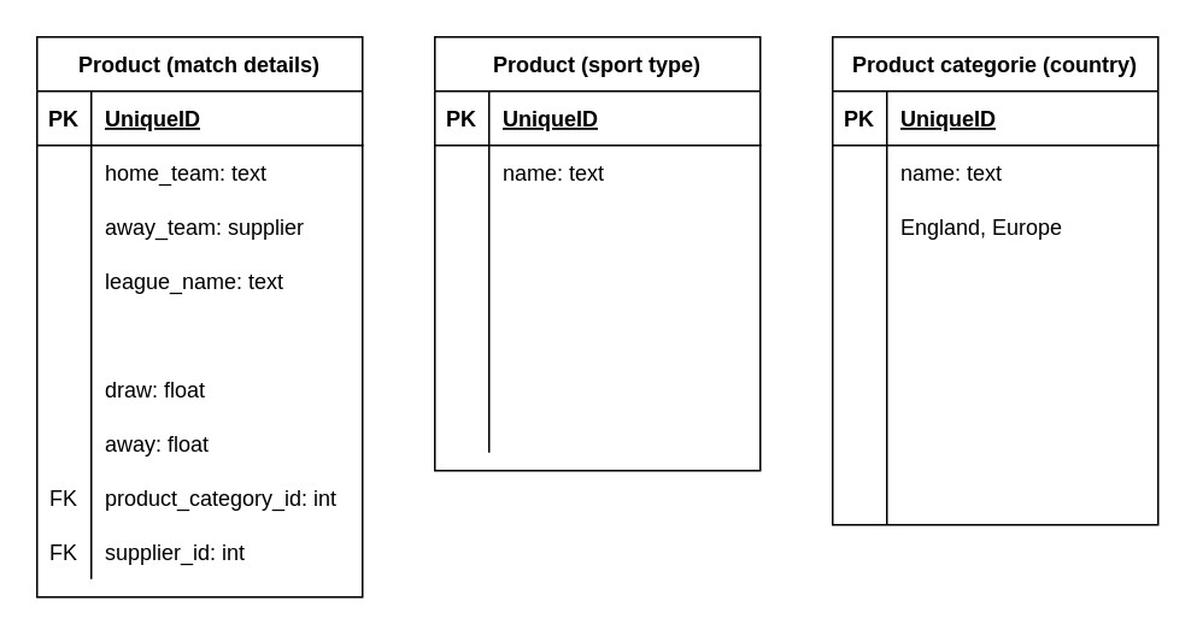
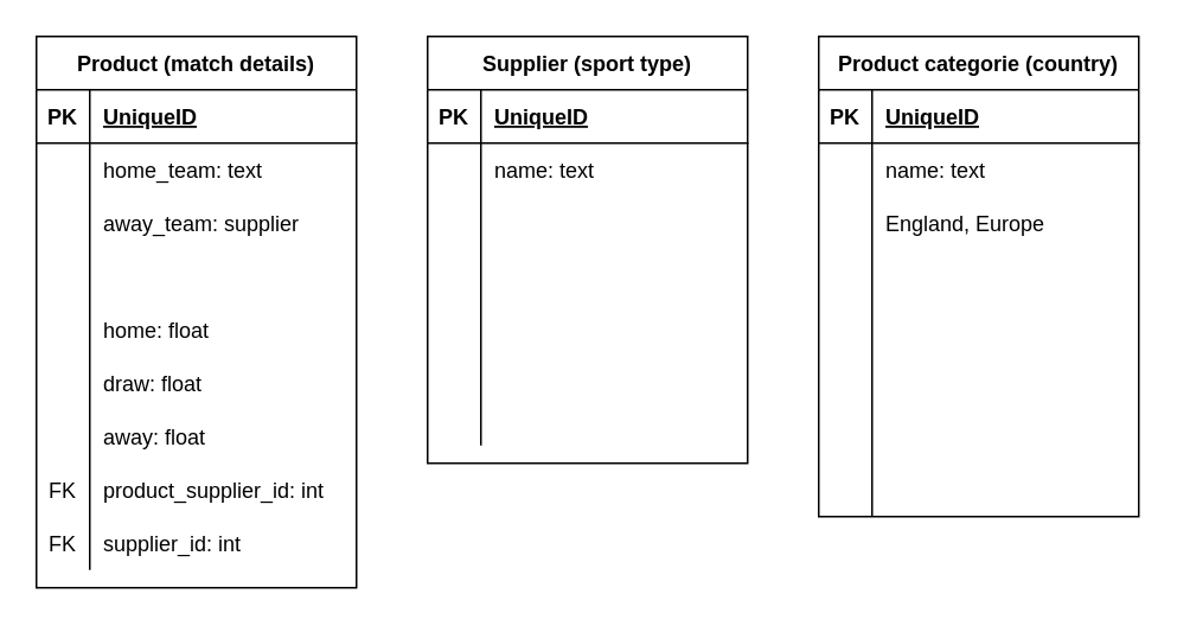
  <mxCell id="0" />
  <mxCell id="1" parent="0" />
  <mxCell id="2" value="Product (match details)" style="shape=table;startSize=30;container=1;collapsible=1;childLayout=tableLayout;fixedRows=1;rowLines=0;fontStyle=1;align=center;resizeLast=1;" vertex="1" parent="1"><mxGeometry x="20" y="20" width="180" height="310" as="geometry" /></mxCell>
  <mxCell id="3" value="" style="shape=partialRectangle;collapsible=0;dropTarget=0;pointerEvents=0;fillColor=none;top=0;left=0;bottom=1;right=0;points=[[0,0.5],[1,0.5]];portConstraint=eastwest;" vertex="1" parent="2"><mxGeometry y="30" width="180" height="30" as="geometry" /></mxCell>
  <mxCell id="4" value="PK" style="shape=partialRectangle;connectable=0;fillColor=none;top=0;left=0;bottom=0;right=0;fontStyle=1;overflow=hidden;" vertex="1" parent="3"><mxGeometry width="30" height="30" as="geometry" /></mxCell>
  <mxCell id="5" value="UniqueID" style="shape=partialRectangle;connectable=0;fillColor=none;top=0;left=0;bottom=0;right=0;align=left;spacingLeft=6;fontStyle=5;overflow=hidden;" vertex="1" parent="3"><mxGeometry x="30" width="150" height="30" as="geometry" /></mxCell>
  <mxCell id="6" value="" style="shape=partialRectangle;collapsible=0;dropTarget=0;pointerEvents=0;fillColor=none;top=0;left=0;bottom=0;right=0;points=[[0,0.5],[1,0.5]];portConstraint=eastwest;" vertex="1" parent="2"><mxGeometry y="60" width="180" height="30" as="geometry" /></mxCell>
  <mxCell id="7" value="" style="shape=partialRectangle;connectable=0;fillColor=none;top=0;left=0;bottom=0;right=0;editable=1;overflow=hidden;" vertex="1" parent="6"><mxGeometry width="30" height="30" as="geometry" /></mxCell>
  <mxCell id="8" value="home_team: text" style="shape=partialRectangle;connectable=0;fillColor=none;top=0;left=0;bottom=0;right=0;align=left;spacingLeft=6;overflow=hidden;" vertex="1" parent="6"><mxGeometry x="30" width="150" height="30" as="geometry" /></mxCell>
  <mxCell id="9" value="" style="shape=partialRectangle;collapsible=0;dropTarget=0;pointerEvents=0;fillColor=none;top=0;left=0;bottom=0;right=0;points=[[0,0.5],[1,0.5]];portConstraint=eastwest;" vertex="1" parent="2"><mxGeometry y="90" width="180" height="30" as="geometry" /></mxCell>
  <mxCell id="10" value="" style="shape=partialRectangle;connectable=0;fillColor=none;top=0;left=0;bottom=0;right=0;editable=1;overflow=hidden;" vertex="1" parent="9"><mxGeometry width="30" height="30" as="geometry" /></mxCell>
  <mxCell id="11" value="away_team: supplier" style="shape=partialRectangle;connectable=0;fillColor=none;top=0;left=0;bottom=0;right=0;align=left;spacingLeft=6;overflow=hidden;" vertex="1" parent="9"><mxGeometry x="30" width="150" height="30" as="geometry" /></mxCell>
  <mxCell id="12" value="" style="shape=partialRectangle;collapsible=0;dropTarget=0;pointerEvents=0;fillColor=none;top=0;left=0;bottom=0;right=0;points=[[0,0.5],[1,0.5]];portConstraint=eastwest;" vertex="1" parent="2"><mxGeometry y="120" width="180" height="30" as="geometry" /></mxCell>
  <mxCell id="13" value="" style="shape=partialRectangle;connectable=0;fillColor=none;top=0;left=0;bottom=0;right=0;editable=1;overflow=hidden;" vertex="1" parent="12"><mxGeometry width="30" height="30" as="geometry" /></mxCell>
- <mxCell id="14" value="league_name: text" style="shape=partialRectangle;connectable=0;fillColor=none;top=0;left=0;bottom=0;right=0;align=left;spacingLeft=6;overflow=hidden;" vertex="1" parent="12"><mxGeometry x="30" width="150" height="30" as="geometry" /></mxCell>
  <mxCell id="15" value="" style="shape=partialRectangle;collapsible=0;dropTarget=0;pointerEvents=0;fillColor=none;top=0;left=0;bottom=0;right=0;points=[[0,0.5],[1,0.5]];portConstraint=eastwest;" vertex="1" parent="2"><mxGeometry y="150" width="180" height="30" as="geometry" /></mxCell>
  <mxCell id="16" value="" style="shape=partialRectangle;connectable=0;fillColor=none;top=0;left=0;bottom=0;right=0;editable=1;overflow=hidden;" vertex="1" parent="15"><mxGeometry width="30" height="30" as="geometry" /></mxCell>
+ <mxCell id="17" value="home: float" style="shape=partialRectangle;connectable=0;fillColor=none;top=0;left=0;bottom=0;right=0;align=left;spacingLeft=6;overflow=hidden;" vertex="1" parent="15"><mxGeometry x="30" width="150" height="30" as="geometry" /></mxCell>
  <mxCell id="18" value="" style="shape=partialRectangle;collapsible=0;dropTarget=0;pointerEvents=0;fillColor=none;top=0;left=0;bottom=0;right=0;points=[[0,0.5],[1,0.5]];portConstraint=eastwest;" vertex="1" parent="2"><mxGeometry y="180" width="180" height="30" as="geometry" /></mxCell>
  <mxCell id="19" value="" style="shape=partialRectangle;connectable=0;fillColor=none;top=0;left=0;bottom=0;right=0;editable=1;overflow=hidden;" vertex="1" parent="18"><mxGeometry width="30" height="30" as="geometry" /></mxCell>
  <mxCell id="20" value="draw: float" style="shape=partialRectangle;connectable=0;fillColor=none;top=0;left=0;bottom=0;right=0;align=left;spacingLeft=6;overflow=hidden;" vertex="1" parent="18"><mxGeometry x="30" width="150" height="30" as="geometry" /></mxCell>
  <mxCell id="21" value="" style="shape=partialRectangle;collapsible=0;dropTarget=0;pointerEvents=0;fillColor=none;top=0;left=0;bottom=0;right=0;points=[[0,0.5],[1,0.5]];portConstraint=eastwest;" vertex="1" parent="2"><mxGeometry y="210" width="180" height="30" as="geometry" /></mxCell>
  <mxCell id="22" value="" style="shape=partialRectangle;connectable=0;fillColor=none;top=0;left=0;bottom=0;right=0;editable=1;overflow=hidden;" vertex="1" parent="21"><mxGeometry width="30" height="30" as="geometry" /></mxCell>
  <mxCell id="23" value="away: float" style="shape=partialRectangle;connectable=0;fillColor=none;top=0;left=0;bottom=0;right=0;align=left;spacingLeft=6;overflow=hidden;" vertex="1" parent="21"><mxGeometry x="30" width="150" height="30" as="geometry" /></mxCell>
  <mxCell id="24" value="" style="shape=partialRectangle;collapsible=0;dropTarget=0;pointerEvents=0;fillColor=none;top=0;left=0;bottom=0;right=0;points=[[0,0.5],[1,0.5]];portConstraint=eastwest;" vertex="1" parent="2"><mxGeometry y="240" width="180" height="30" as="geometry" /></mxCell>
  <mxCell id="25" value="FK" style="shape=partialRectangle;connectable=0;fillColor=none;top=0;left=0;bottom=0;right=0;editable=1;overflow=hidden;" vertex="1" parent="24"><mxGeometry width="30" height="30" as="geometry" /></mxCell>
- <mxCell id="26" value="product_category_id: int" style="shape=partialRectangle;connectable=0;fillColor=none;top=0;left=0;bottom=0;right=0;align=left;spacingLeft=6;overflow=hidden;" vertex="1" parent="24"><mxGeometry x="30" width="150" height="30" as="geometry" /></mxCell>
+ <mxCell id="26" value="product_supplier_id: int" style="shape=partialRectangle;connectable=0;fillColor=none;top=0;left=0;bottom=0;right=0;align=left;spacingLeft=6;overflow=hidden;" vertex="1" parent="24"><mxGeometry x="30" width="150" height="30" as="geometry" /></mxCell>
  <mxCell id="27" value="" style="shape=partialRectangle;collapsible=0;dropTarget=0;pointerEvents=0;fillColor=none;top=0;left=0;bottom=0;right=0;points=[[0,0.5],[1,0.5]];portConstraint=eastwest;" vertex="1" parent="2"><mxGeometry y="270" width="180" height="30" as="geometry" /></mxCell>
  <mxCell id="28" value="FK" style="shape=partialRectangle;connectable=0;fillColor=none;top=0;left=0;bottom=0;right=0;editable=1;overflow=hidden;" vertex="1" parent="27"><mxGeometry width="30" height="30" as="geometry" /></mxCell>
  <mxCell id="29" value="supplier_id: int" style="shape=partialRectangle;connectable=0;fillColor=none;top=0;left=0;bottom=0;right=0;align=left;spacingLeft=6;overflow=hidden;" vertex="1" parent="27"><mxGeometry x="30" width="150" height="30" as="geometry" /></mxCell>
- <mxCell id="30" value="Product (sport type)" style="shape=table;startSize=30;container=1;collapsible=1;childLayout=tableLayout;fixedRows=1;rowLines=0;fontStyle=1;align=center;resizeLast=1;" vertex="1" parent="1"><mxGeometry x="240" y="20" width="180" height="240" as="geometry" /></mxCell>
+ <mxCell id="30" value="Supplier (sport type)" style="shape=table;startSize=30;container=1;collapsible=1;childLayout=tableLayout;fixedRows=1;rowLines=0;fontStyle=1;align=center;resizeLast=1;" vertex="1" parent="1"><mxGeometry x="240" y="20" width="180" height="240" as="geometry" /></mxCell>
  <mxCell id="31" value="" style="shape=partialRectangle;collapsible=0;dropTarget=0;pointerEvents=0;fillColor=none;top=0;left=0;bottom=1;right=0;points=[[0,0.5],[1,0.5]];portConstraint=eastwest;" vertex="1" parent="30"><mxGeometry y="30" width="180" height="30" as="geometry" /></mxCell>
  <mxCell id="32" value="PK" style="shape=partialRectangle;connectable=0;fillColor=none;top=0;left=0;bottom=0;right=0;fontStyle=1;overflow=hidden;" vertex="1" parent="31"><mxGeometry width="30" height="30" as="geometry" /></mxCell>
  <mxCell id="33" value="UniqueID" style="shape=partialRectangle;connectable=0;fillColor=none;top=0;left=0;bottom=0;right=0;align=left;spacingLeft=6;fontStyle=5;overflow=hidden;" vertex="1" parent="31"><mxGeometry x="30" width="150" height="30" as="geometry" /></mxCell>
  <mxCell id="34" value="" style="shape=partialRectangle;collapsible=0;dropTarget=0;pointerEvents=0;fillColor=none;top=0;left=0;bottom=0;right=0;points=[[0,0.5],[1,0.5]];portConstraint=eastwest;" vertex="1" parent="30"><mxGeometry y="60" width="180" height="30" as="geometry" /></mxCell>
  <mxCell id="35" value="" style="shape=partialRectangle;connectable=0;fillColor=none;top=0;left=0;bottom=0;right=0;editable=1;overflow=hidden;" vertex="1" parent="34"><mxGeometry width="30" height="30" as="geometry" /></mxCell>
  <mxCell id="36" value="name: text" style="shape=partialRectangle;connectable=0;fillColor=none;top=0;left=0;bottom=0;right=0;align=left;spacingLeft=6;overflow=hidden;" vertex="1" parent="34"><mxGeometry x="30" width="150" height="30" as="geometry" /></mxCell>
  <mxCell id="37" value="" style="shape=partialRectangle;collapsible=0;dropTarget=0;pointerEvents=0;fillColor=none;top=0;left=0;bottom=0;right=0;points=[[0,0.5],[1,0.5]];portConstraint=eastwest;" vertex="1" parent="30"><mxGeometry y="90" width="180" height="30" as="geometry" /></mxCell>
  <mxCell id="38" value="" style="shape=partialRectangle;connectable=0;fillColor=none;top=0;left=0;bottom=0;right=0;editable=1;overflow=hidden;" vertex="1" parent="37"><mxGeometry width="30" height="30" as="geometry" /></mxCell>
  <mxCell id="39" value="" style="shape=partialRectangle;connectable=0;fillColor=none;top=0;left=0;bottom=0;right=0;align=left;spacingLeft=6;overflow=hidden;" vertex="1" parent="37"><mxGeometry x="30" width="150" height="30" as="geometry" /></mxCell>
  <mxCell id="40" value="" style="shape=partialRectangle;collapsible=0;dropTarget=0;pointerEvents=0;fillColor=none;top=0;left=0;bottom=0;right=0;points=[[0,0.5],[1,0.5]];portConstraint=eastwest;" vertex="1" parent="30"><mxGeometry y="120" width="180" height="30" as="geometry" /></mxCell>
  <mxCell id="41" value="" style="shape=partialRectangle;connectable=0;fillColor=none;top=0;left=0;bottom=0;right=0;editable=1;overflow=hidden;" vertex="1" parent="40"><mxGeometry width="30" height="30" as="geometry" /></mxCell>
  <mxCell id="42" value="" style="shape=partialRectangle;connectable=0;fillColor=none;top=0;left=0;bottom=0;right=0;align=left;spacingLeft=6;overflow=hidden;" vertex="1" parent="40"><mxGeometry x="30" width="150" height="30" as="geometry" /></mxCell>
  <mxCell id="43" value="" style="shape=partialRectangle;collapsible=0;dropTarget=0;pointerEvents=0;fillColor=none;top=0;left=0;bottom=0;right=0;points=[[0,0.5],[1,0.5]];portConstraint=eastwest;" vertex="1" parent="30"><mxGeometry y="150" width="180" height="30" as="geometry" /></mxCell>
  <mxCell id="44" value="" style="shape=partialRectangle;connectable=0;fillColor=none;top=0;left=0;bottom=0;right=0;editable=1;overflow=hidden;" vertex="1" parent="43"><mxGeometry width="30" height="30" as="geometry" /></mxCell>
  <mxCell id="45" value="" style="shape=partialRectangle;connectable=0;fillColor=none;top=0;left=0;bottom=0;right=0;align=left;spacingLeft=6;overflow=hidden;" vertex="1" parent="43"><mxGeometry x="30" width="150" height="30" as="geometry" /></mxCell>
  <mxCell id="46" value="" style="shape=partialRectangle;collapsible=0;dropTarget=0;pointerEvents=0;fillColor=none;top=0;left=0;bottom=0;right=0;points=[[0,0.5],[1,0.5]];portConstraint=eastwest;" vertex="1" parent="30"><mxGeometry y="180" width="180" height="30" as="geometry" /></mxCell>
  <mxCell id="47" value="" style="shape=partialRectangle;connectable=0;fillColor=none;top=0;left=0;bottom=0;right=0;editable=1;overflow=hidden;" vertex="1" parent="46"><mxGeometry width="30" height="30" as="geometry" /></mxCell>
  <mxCell id="48" value="" style="shape=partialRectangle;connectable=0;fillColor=none;top=0;left=0;bottom=0;right=0;align=left;spacingLeft=6;overflow=hidden;" vertex="1" parent="46"><mxGeometry x="30" width="150" height="30" as="geometry" /></mxCell>
  <mxCell id="49" value="" style="shape=partialRectangle;collapsible=0;dropTarget=0;pointerEvents=0;fillColor=none;top=0;left=0;bottom=0;right=0;points=[[0,0.5],[1,0.5]];portConstraint=eastwest;" vertex="1" parent="30"><mxGeometry y="210" width="180" height="20" as="geometry" /></mxCell>
  <mxCell id="50" value="" style="shape=partialRectangle;connectable=0;fillColor=none;top=0;left=0;bottom=0;right=0;editable=1;overflow=hidden;" vertex="1" parent="49"><mxGeometry width="30" height="20" as="geometry" /></mxCell>
  <mxCell id="51" value="" style="shape=partialRectangle;connectable=0;fillColor=none;top=0;left=0;bottom=0;right=0;align=left;spacingLeft=6;overflow=hidden;" vertex="1" parent="49"><mxGeometry x="30" width="150" height="20" as="geometry" /></mxCell>
  <mxCell id="52" value="Product categorie (country)" style="shape=table;startSize=30;container=1;collapsible=1;childLayout=tableLayout;fixedRows=1;rowLines=0;fontStyle=1;align=center;resizeLast=1;" vertex="1" parent="1"><mxGeometry x="460" y="20" width="180" height="270" as="geometry" /></mxCell>
  <mxCell id="53" value="" style="shape=partialRectangle;collapsible=0;dropTarget=0;pointerEvents=0;fillColor=none;top=0;left=0;bottom=1;right=0;points=[[0,0.5],[1,0.5]];portConstraint=eastwest;" vertex="1" parent="52"><mxGeometry y="30" width="180" height="30" as="geometry" /></mxCell>
  <mxCell id="54" value="PK" style="shape=partialRectangle;connectable=0;fillColor=none;top=0;left=0;bottom=0;right=0;fontStyle=1;overflow=hidden;" vertex="1" parent="53"><mxGeometry width="30" height="30" as="geometry" /></mxCell>
  <mxCell id="55" value="UniqueID" style="shape=partialRectangle;connectable=0;fillColor=none;top=0;left=0;bottom=0;right=0;align=left;spacingLeft=6;fontStyle=5;overflow=hidden;" vertex="1" parent="53"><mxGeometry x="30" width="150" height="30" as="geometry" /></mxCell>
  <mxCell id="56" value="" style="shape=partialRectangle;collapsible=0;dropTarget=0;pointerEvents=0;fillColor=none;top=0;left=0;bottom=0;right=0;points=[[0,0.5],[1,0.5]];portConstraint=eastwest;" vertex="1" parent="52"><mxGeometry y="60" width="180" height="30" as="geometry" /></mxCell>
  <mxCell id="57" value="" style="shape=partialRectangle;connectable=0;fillColor=none;top=0;left=0;bottom=0;right=0;editable=1;overflow=hidden;" vertex="1" parent="56"><mxGeometry width="30" height="30" as="geometry" /></mxCell>
  <mxCell id="58" value="name: text" style="shape=partialRectangle;connectable=0;fillColor=none;top=0;left=0;bottom=0;right=0;align=left;spacingLeft=6;overflow=hidden;" vertex="1" parent="56"><mxGeometry x="30" width="150" height="30" as="geometry" /></mxCell>
  <mxCell id="59" value="" style="shape=partialRectangle;collapsible=0;dropTarget=0;pointerEvents=0;fillColor=none;top=0;left=0;bottom=0;right=0;points=[[0,0.5],[1,0.5]];portConstraint=eastwest;" vertex="1" parent="52"><mxGeometry y="90" width="180" height="30" as="geometry" /></mxCell>
  <mxCell id="60" value="" style="shape=partialRectangle;connectable=0;fillColor=none;top=0;left=0;bottom=0;right=0;editable=1;overflow=hidden;" vertex="1" parent="59"><mxGeometry width="30" height="30" as="geometry" /></mxCell>
  <mxCell id="61" value="England, Europe" style="shape=partialRectangle;connectable=0;fillColor=none;top=0;left=0;bottom=0;right=0;align=left;spacingLeft=6;overflow=hidden;" vertex="1" parent="59"><mxGeometry x="30" width="150" height="30" as="geometry" /></mxCell>
  <mxCell id="62" value="" style="shape=partialRectangle;collapsible=0;dropTarget=0;pointerEvents=0;fillColor=none;top=0;left=0;bottom=0;right=0;points=[[0,0.5],[1,0.5]];portConstraint=eastwest;" vertex="1" parent="52"><mxGeometry y="120" width="180" height="30" as="geometry" /></mxCell>
  <mxCell id="63" value="" style="shape=partialRectangle;connectable=0;fillColor=none;top=0;left=0;bottom=0;right=0;editable=1;overflow=hidden;" vertex="1" parent="62"><mxGeometry width="30" height="30" as="geometry" /></mxCell>
  <mxCell id="64" value="" style="shape=partialRectangle;connectable=0;fillColor=none;top=0;left=0;bottom=0;right=0;align=left;spacingLeft=6;overflow=hidden;" vertex="1" parent="62"><mxGeometry x="30" width="150" height="30" as="geometry" /></mxCell>
  <mxCell id="65" value="" style="shape=partialRectangle;collapsible=0;dropTarget=0;pointerEvents=0;fillColor=none;top=0;left=0;bottom=0;right=0;points=[[0,0.5],[1,0.5]];portConstraint=eastwest;" vertex="1" parent="52"><mxGeometry y="150" width="180" height="30" as="geometry" /></mxCell>
  <mxCell id="66" value="" style="shape=partialRectangle;connectable=0;fillColor=none;top=0;left=0;bottom=0;right=0;editable=1;overflow=hidden;" vertex="1" parent="65"><mxGeometry width="30" height="30" as="geometry" /></mxCell>
  <mxCell id="67" value="" style="shape=partialRectangle;connectable=0;fillColor=none;top=0;left=0;bottom=0;right=0;align=left;spacingLeft=6;overflow=hidden;" vertex="1" parent="65"><mxGeometry x="30" width="150" height="30" as="geometry" /></mxCell>
  <mxCell id="68" value="" style="shape=partialRectangle;collapsible=0;dropTarget=0;pointerEvents=0;fillColor=none;top=0;left=0;bottom=0;right=0;points=[[0,0.5],[1,0.5]];portConstraint=eastwest;" vertex="1" parent="52"><mxGeometry y="180" width="180" height="30" as="geometry" /></mxCell>
  <mxCell id="69" value="" style="shape=partialRectangle;connectable=0;fillColor=none;top=0;left=0;bottom=0;right=0;editable=1;overflow=hidden;" vertex="1" parent="68"><mxGeometry width="30" height="30" as="geometry" /></mxCell>
  <mxCell id="70" value="" style="shape=partialRectangle;connectable=0;fillColor=none;top=0;left=0;bottom=0;right=0;align=left;spacingLeft=6;overflow=hidden;" vertex="1" parent="68"><mxGeometry x="30" width="150" height="30" as="geometry" /></mxCell>
  <mxCell id="71" value="" style="shape=partialRectangle;collapsible=0;dropTarget=0;pointerEvents=0;fillColor=none;top=0;left=0;bottom=0;right=0;points=[[0,0.5],[1,0.5]];portConstraint=eastwest;" vertex="1" parent="52"><mxGeometry y="210" width="180" height="30" as="geometry" /></mxCell>
  <mxCell id="72" value="" style="shape=partialRectangle;connectable=0;fillColor=none;top=0;left=0;bottom=0;right=0;editable=1;overflow=hidden;" vertex="1" parent="71"><mxGeometry width="30" height="30" as="geometry" /></mxCell>
  <mxCell id="73" value="" style="shape=partialRectangle;connectable=0;fillColor=none;top=0;left=0;bottom=0;right=0;align=left;spacingLeft=6;overflow=hidden;" vertex="1" parent="71"><mxGeometry x="30" width="150" height="30" as="geometry" /></mxCell>
  <mxCell id="74" value="" style="shape=partialRectangle;collapsible=0;dropTarget=0;pointerEvents=0;fillColor=none;top=0;left=0;bottom=0;right=0;points=[[0,0.5],[1,0.5]];portConstraint=eastwest;" vertex="1" parent="52"><mxGeometry y="240" width="180" height="30" as="geometry" /></mxCell>
  <mxCell id="75" value="" style="shape=partialRectangle;connectable=0;fillColor=none;top=0;left=0;bottom=0;right=0;editable=1;overflow=hidden;" vertex="1" parent="74"><mxGeometry width="30" height="30" as="geometry" /></mxCell>
  <mxCell id="76" value="" style="shape=partialRectangle;connectable=0;fillColor=none;top=0;left=0;bottom=0;right=0;align=left;spacingLeft=6;overflow=hidden;" vertex="1" parent="74"><mxGeometry x="30" width="150" height="30" as="geometry" /></mxCell>
